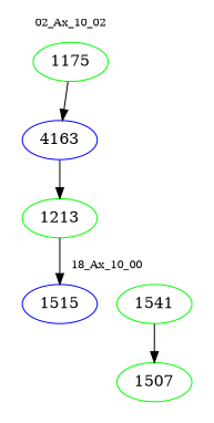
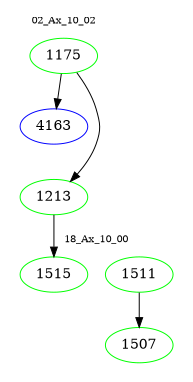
  digraph {
    node [color=green]
    edge [color=black]
    n1 [label=1175]
    n2 [color=blue label=4163]
    n3 [label=1213]
-   n4 [label=1541]
+   n4 [label=1511]
    n5 [label=1507]
-   n6 [color=blue label=1515]
+   n6 [label=1515]
    subgraph cluster_1 {
      color=white
      fontsize=10
      label="02_Ax_10_02"
      n1
      n2
      n3
    }
    subgraph cluster_2 {
      color=white
      fontsize=10
      label="18_Ax_10_00"
      n4
      n5
      n6
    }
    n1 -> n2
-   n2 -> n3
+   n1 -> n3
    n3 -> n6
    n4 -> n5
  }
